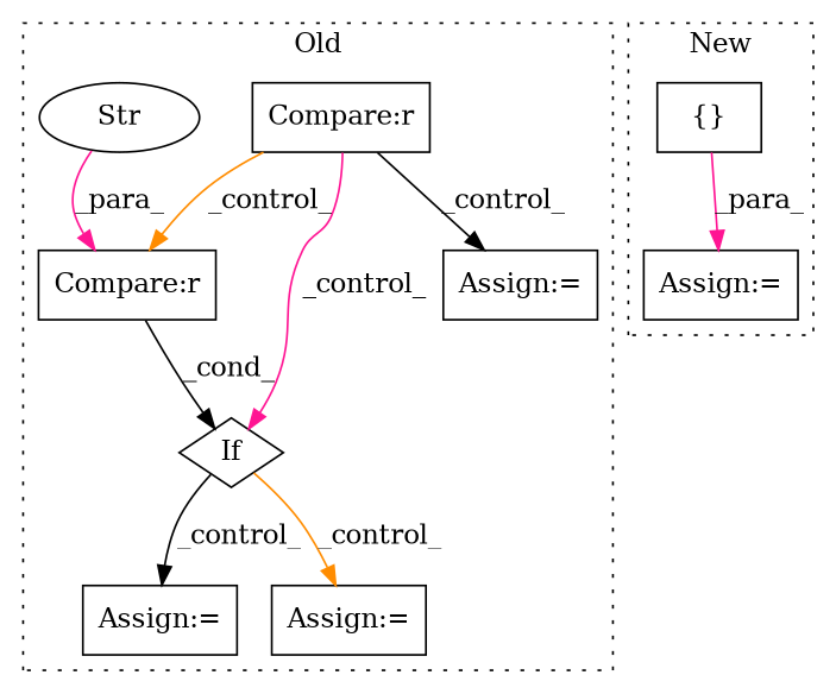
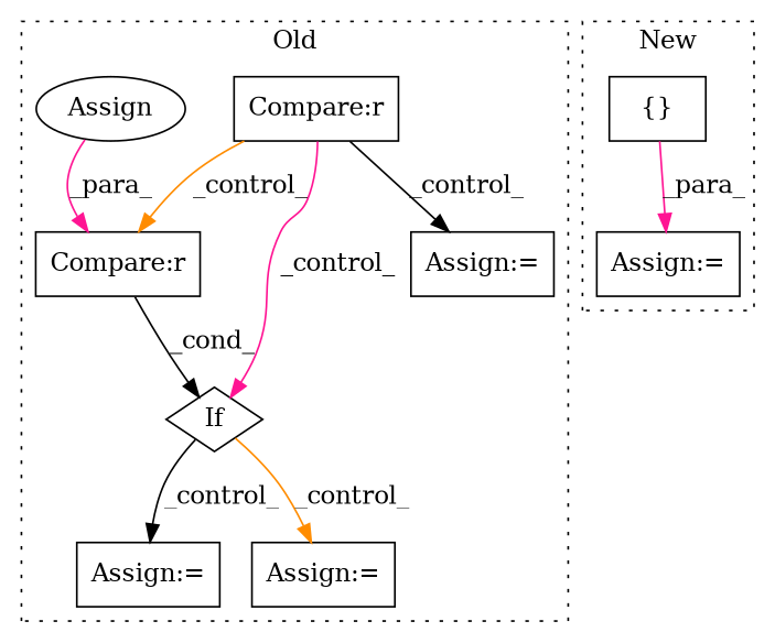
  digraph {
    node [a=68 l=3 shape=box]
    edge [color=black]
    n1 [a=96 l="3,18" label=If s="14748,14780" shape=diamond]
    n2 [label="Assign:=" s=14862]
    n3 [a=40 l=29 label="Compare:r" s=14751]
-   n4 [a=66 l=12 label=Str s=14768 shape=ellipse]
+   n4 [a=66 l=12 label=Assign s=14768 shape=ellipse]
    n5 [label="Assign:=" s=14808]
    n6 [a=40 l=17 label="Compare:r" s=12127]
    n7 [label="Assign:=" s=12755]
    n8 [a=59 l="2,1" label="{}" s="14775,14775"]
    n9 [label="Assign:=" s=14772]
    subgraph cluster_1 {
      label=Old
      style=dotted
      n1
      n2
      n3
      n4
      n5
      n6
      n7
    }
    subgraph cluster_2 {
      label=New
      style=dotted
      n8
      n9
    }
    n1 -> n2 [label=_control_]
    n1 -> n5 [label=_control_ color=darkorange]
    n3 -> n1 [label=_cond_]
    n4 -> n3 [label=_para_ color=deeppink]
    n6 -> n1 [label=_control_ color=deeppink]
    n6 -> n3 [label=_control_ color=darkorange]
    n6 -> n7 [label=_control_]
    n8 -> n9 [label=_para_ color=deeppink]
  }
